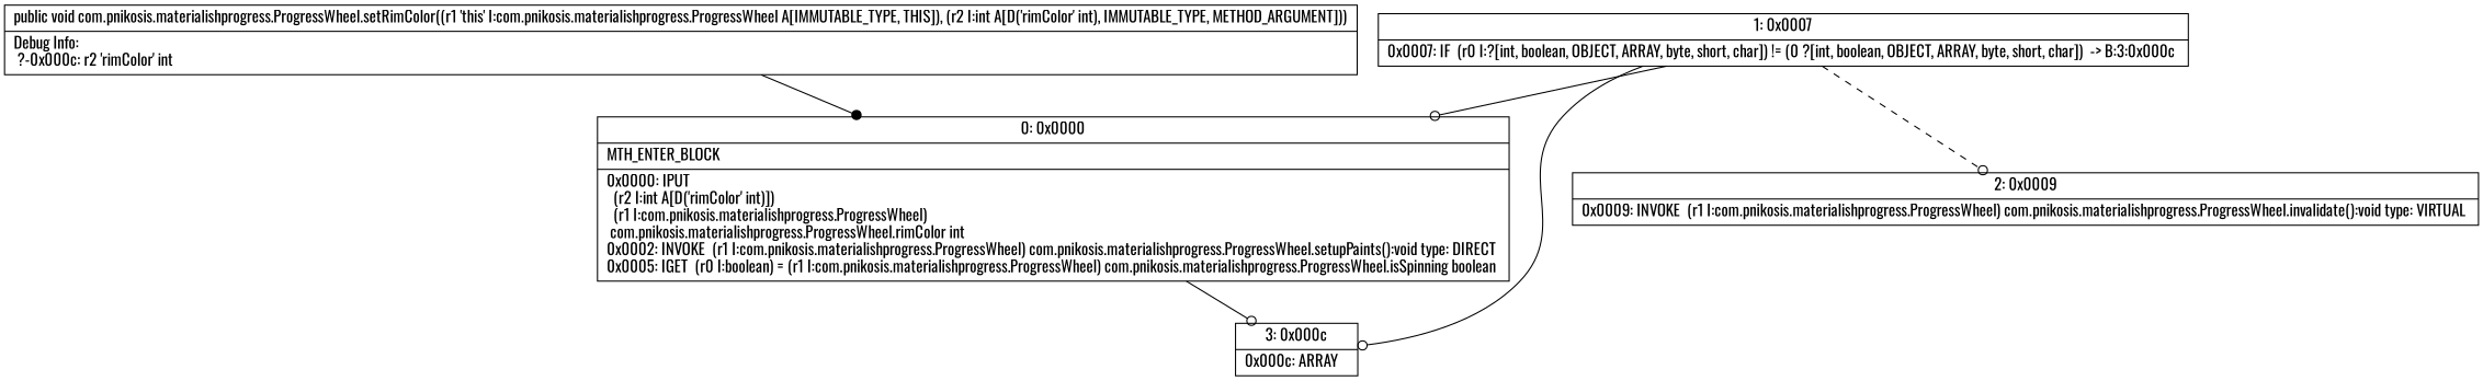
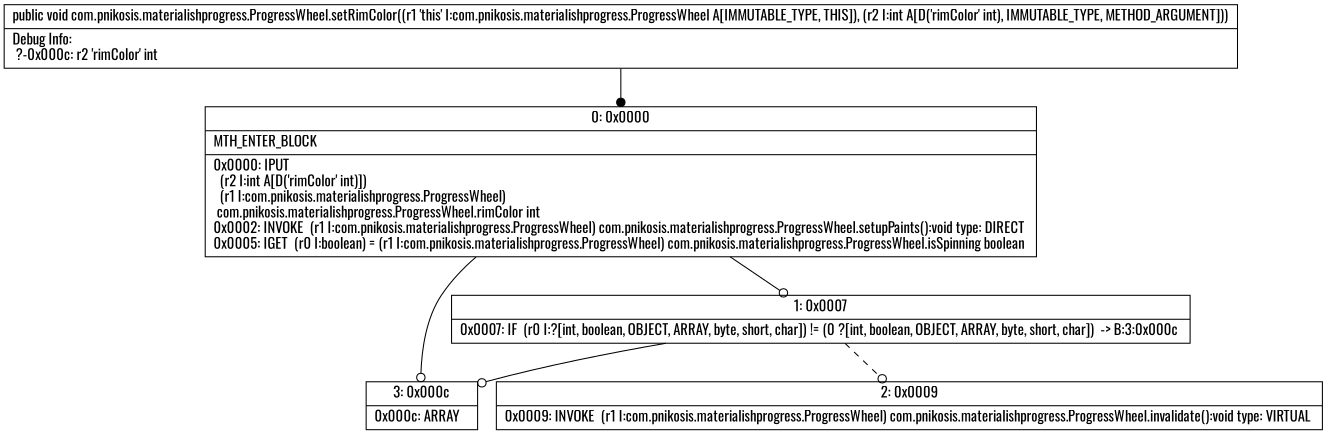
  digraph {
    fontname=Oswald
    node [fontname=Oswald shape=record]
    edge [arrowhead=odot fontname=Oswald]
    n1 [label="{0\:\ 0x0000|MTH_ENTER_BLOCK\l|0x0000: IPUT  \l  (r2 I:int A[D('rimColor' int)])\l  (r1 I:com.pnikosis.materialishprogress.ProgressWheel)\l com.pnikosis.materialishprogress.ProgressWheel.rimColor int \l0x0002: INVOKE  (r1 I:com.pnikosis.materialishprogress.ProgressWheel) com.pnikosis.materialishprogress.ProgressWheel.setupPaints():void type: DIRECT \l0x0005: IGET  (r0 I:boolean) = (r1 I:com.pnikosis.materialishprogress.ProgressWheel) com.pnikosis.materialishprogress.ProgressWheel.isSpinning boolean \l}"]
    n2 [label="{1\:\ 0x0007|0x0007: IF  (r0 I:?[int, boolean, OBJECT, ARRAY, byte, short, char]) != (0 ?[int, boolean, OBJECT, ARRAY, byte, short, char])  \-\> B:3:0x000c \l}"]
    n3 [label="{3\:\ 0x000c|0x000c: ARRAY   \l}"]
    n4 [label="{2\:\ 0x0009|0x0009: INVOKE  (r1 I:com.pnikosis.materialishprogress.ProgressWheel) com.pnikosis.materialishprogress.ProgressWheel.invalidate():void type: VIRTUAL \l}"]
    n5 [label="{public void com.pnikosis.materialishprogress.ProgressWheel.setRimColor((r1 'this' I:com.pnikosis.materialishprogress.ProgressWheel A[IMMUTABLE_TYPE, THIS]), (r2 I:int A[D('rimColor' int), IMMUTABLE_TYPE, METHOD_ARGUMENT]))  | Debug Info:\l  ?\-0x000c: r2 'rimColor' int\l}"]
-   n2 -> n1
+   n1 -> n2
    n1 -> n3
    n2 -> n3
    n2 -> n4 [style=dashed]
    n5 -> n1 [arrowhead=dot]
  }
